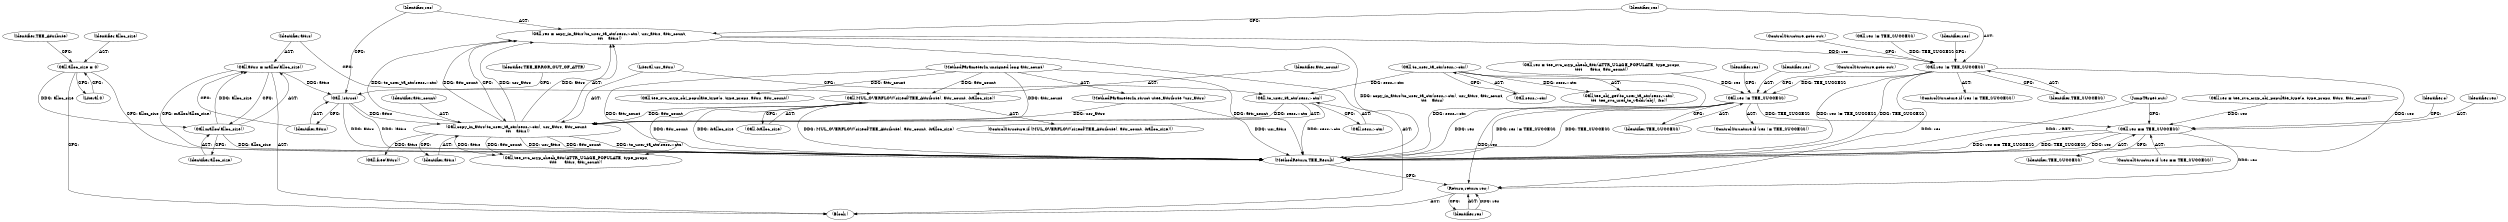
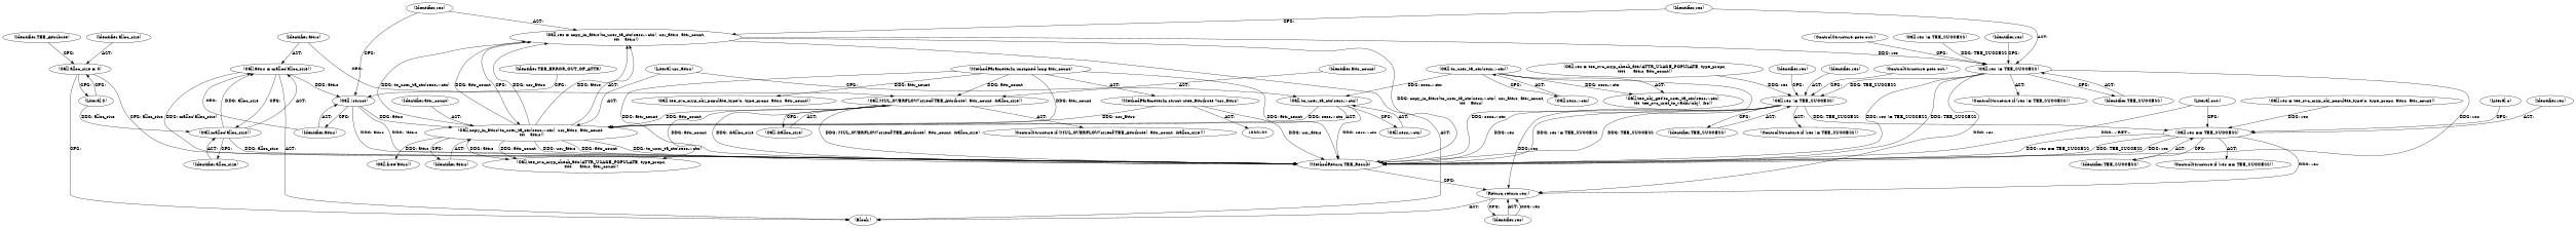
  digraph {
    n1 [label="(Call,res = copy_in_attrs(to_user_ta_ctx(sess->ctx), usr_attrs, attr_count,\n \t\t\t    attrs))"]
    n2 [label="(Call,copy_in_attrs(to_user_ta_ctx(sess->ctx), usr_attrs, attr_count,\n \t\t\t    attrs))"]
    n3 [label="(Call,res != TEE_SUCCESS)"]
    n4 [label="(Block,)"]
    n5 [label="(MethodReturn,TEE_Result)"]
    n6 [label="(Call,tee_svc_cryp_check_attr(ATTR_USAGE_POPULATE, type_props,\n\t\t\t\t      attrs, attr_count))"]
    n7 [label="(Call,free(attrs))"]
    n8 [label="(Identifier,attrs)"]
    n9 [label="(Call,res != TEE_SUCCESS)"]
    n10 [label="(Return,return res;)"]
    n11 [label="(ControlStructure,if (res != TEE_SUCCESS))"]
    n12 [label="(Identifier,TEE_SUCCESS)"]
    n13 [label="(Call,to_user_ta_ctx(sess->ctx))"]
    n14 [label="(Call,sess->ctx)"]
    n15 [label="(Call,to_user_ta_ctx(sess->ctx))"]
    n16 [label="(Call,sess->ctx)"]
    n17 [label="(Call,tee_obj_get(to_user_ta_ctx(sess->ctx),\n\t\t\t  tee_svc_uref_to_vaddr(obj), &o))"]
    n18 [label="(MethodParameterIn,struct utee_attribute *usr_attrs)"]
+   1000102
    n20 [label="(Call,MUL_OVERFLOW(sizeof(TEE_Attribute), attr_count, &alloc_size))"]
    n21 [label="(Call,&alloc_size)"]
    n22 [label="(ControlStructure,if (MUL_OVERFLOW(sizeof(TEE_Attribute), attr_count, &alloc_size)))"]
    n23 [label="(MethodParameterIn,unsigned long attr_count)"]
    n24 [label="(Call,tee_svc_cryp_obj_populate_type(o, type_props, attrs, attr_count))"]
    n25 [label="(Call,!struct)"]
    n26 [label="(Identifier,attrs)"]
    n27 [label="(Call,attrs = malloc(alloc_size))"]
    n28 [label="(Call,malloc(alloc_size))"]
    n29 [label="(Identifier,alloc_size)"]
    n30 [label="(Call,alloc_size = 0)"]
    n31 [label="(Literal,0)"]
    n32 [label="(Call,res == TEE_SUCCESS)"]
    n33 [label="(Identifier,TEE_SUCCESS)"]
    n34 [label="(ControlStructure,if (res != TEE_SUCCESS))"]
    n35 [label="(Identifier,res)"]
    n36 [label="(Identifier,TEE_SUCCESS)"]
    n37 [label="(ControlStructure,if (res == TEE_SUCCESS))"]
    n38 [label="(Identifier,attr_count)"]
    n39 [label="(Identifier,TEE_Attribute)"]
    n40 [label="(Identifier,attr_count)"]
    n41 [label="(Identifier,res)"]
    n42 [label="(Identifier,res)"]
    n43 [label="(Identifier,res)"]
    n44 [label="(ControlStructure,goto out;)"]
    n45 [label="(Call,res = tee_svc_cryp_check_attr(ATTR_USAGE_POPULATE, type_props,\n\t\t\t\t      attrs, attr_count))"]
    n46 [label="(Identifier,res)"]
    n47 [label="(Call,res = tee_svc_cryp_obj_populate_type(o, type_props, attrs, attr_count))"]
    n48 [label="(Identifier,TEE_ERROR_OUT_OF_ATTR)"]
    n49 [label="(Identifier,alloc_size)"]
    n50 [label="(ControlStructure,goto out;)"]
-   n51 [label="(Identifier,o)"]
+   n51 [label="(Literal,o)"]
    n52 [label="(Identifier,attrs)"]
    n53 [label="(Identifier,res)"]
    n54 [label="(Literal,usr_attrs)"]
-   n55 [label="(JumpTarget,out:)"]
+   n55 [label="(Literal,out:)"]
    n56 [label="(Call,res != TEE_SUCCESS)"]
    n57 [label="(Identifier,res)"]
    n1 -> n2 [label="CFG: "]
    n1 -> n3 [label="DDG: res"]
    n1 -> n4 [label="AST: "]
    n1 -> n5 [label="DDG: copy_in_attrs(to_user_ta_ctx(sess->ctx), usr_attrs, attr_count,\n \t\t\t    attrs)"]
    n2 -> n1 [label="AST: "]
    n2 -> n1 [label="DDG: to_user_ta_ctx(sess->ctx)"]
    n2 -> n1 [label="DDG: usr_attrs"]
    n2 -> n1 [label="DDG: attr_count"]
    n2 -> n1 [label="DDG: attrs"]
    n2 -> n5 [label="DDG: to_user_ta_ctx(sess->ctx)"]
    n2 -> n5 [label="DDG: usr_attrs"]
    n2 -> n5 [label="DDG: attr_count"]
    n2 -> n6 [label="DDG: attrs"]
    n2 -> n6 [label="DDG: attr_count"]
    n2 -> n7 [label="DDG: attrs"]
    n2 -> n8 [label="CFG: "]
    n3 -> n5 [label="DDG: res"]
    n3 -> n5 [label="DDG: res != TEE_SUCCESS"]
    n3 -> n5 [label="DDG: TEE_SUCCESS"]
    n3 -> n9 [label="DDG: TEE_SUCCESS"]
    n3 -> n10 [label="DDG: res"]
    n3 -> n11 [label="AST: "]
    n3 -> n12 [label="CFG: "]
    n5 -> n10 [label="CFG: "]
    n8 -> n2 [label="AST: "]
    n9 -> n5 [label="DDG: res != TEE_SUCCESS"]
    n9 -> n5 [label="DDG: TEE_SUCCESS"]
    n9 -> n5 [label="DDG: res"]
    n9 -> n10 [label="DDG: res"]
    n9 -> n32 [label="DDG: TEE_SUCCESS"]
    n9 -> n33 [label="CFG: "]
    n9 -> n34 [label="AST: "]
    n10 -> n4 [label="AST: "]
    n10 -> n35 [label="CFG: "]
    n12 -> n3 [label="AST: "]
    n13 -> n2 [label="AST: "]
    n13 -> n2 [label="DDG: sess->ctx"]
    n13 -> n5 [label="DDG: sess->ctx"]
    n13 -> n14 [label="CFG: "]
    n14 -> n13 [label="AST: "]
    n15 -> n5 [label="DDG: sess->ctx"]
    n15 -> n13 [label="DDG: sess->ctx"]
    n15 -> n16 [label="CFG: "]
    n15 -> n17 [label="AST: "]
    n15 -> n17 [label="DDG: sess->ctx"]
    n16 -> n15 [label="AST: "]
    n18 -> n2 [label="DDG: usr_attrs"]
    n18 -> n5 [label="DDG: usr_attrs"]
+   n18 -> 1000102 [label="AST: "]
    n20 -> n2 [label="DDG: attr_count"]
    n20 -> n5 [label="DDG: MUL_OVERFLOW(sizeof(TEE_Attribute), attr_count, &alloc_size)"]
    n20 -> n5 [label="DDG: attr_count"]
    n20 -> n5 [label="DDG: &alloc_size"]
    n20 -> n21 [label="CFG: "]
    n20 -> n22 [label="AST: "]
    n21 -> n20 [label="AST: "]
    n23 -> n2 [label="DDG: attr_count"]
    n23 -> n5 [label="DDG: attr_count"]
    n23 -> n6 [label="DDG: attr_count"]
    n23 -> n18 [label="AST: "]
    n23 -> n20 [label="DDG: attr_count"]
    n23 -> n24 [label="DDG: attr_count"]
    n25 -> n2 [label="DDG: attrs"]
    n25 -> n5 [label="DDG: attrs"]
    n25 -> n5 [label="DDG: !attrs"]
    n25 -> n26 [label="CFG: "]
    n26 -> n25 [label="AST: "]
    n26 -> n27 [label="CFG: "]
    n27 -> n4 [label="AST: "]
-   n27 -> n5 [label="CFG: malloc(alloc_size)"]
+   n27 -> n5 [label="DDG: malloc(alloc_size)"]
    n27 -> n25 [label="DDG: attrs"]
    n27 -> n28 [label="CFG: "]
    n28 -> n5 [label="DDG: alloc_size"]
    n28 -> n27 [label="AST: "]
    n28 -> n27 [label="DDG: alloc_size"]
    n28 -> n29 [label="CFG: "]
    n29 -> n28 [label="AST: "]
    n30 -> n4 [label="CFG: "]
    n30 -> n5 [label="CFG: alloc_size"]
-   n30 -> n28 [label="DDG: alloc_size"]
+   n31 -> n28 [label="DDG: alloc_size"]
    n30 -> n31 [label="CFG: "]
    n31 -> n30 [label="CFG: "]
    n32 -> n5 [label="DDG: res == TEE_SUCCESS"]
    n32 -> n5 [label="DDG: TEE_SUCCESS"]
    n32 -> n5 [label="DDG: res"]
    n32 -> n10 [label="DDG: res"]
    n32 -> n36 [label="CFG: "]
-   n37 -> n32 [label="AST: "]
+   n32 -> n37 [label="AST: "]
    n33 -> n9 [label="AST: "]
    n35 -> n10 [label="AST: "]
    n35 -> n10 [label="DDG: res"]
    n36 -> n32 [label="AST: "]
    n38 -> n20 [label="AST: "]
    n39 -> n30 [label="CFG: "]
    n40 -> n2 [label="AST: "]
    n41 -> n1 [label="AST: "]
    n41 -> n25 [label="CFG: "]
    n42 -> n3 [label="CFG: "]
    n43 -> n1 [label="CFG: "]
    n43 -> n3 [label="AST: "]
    n44 -> n9 [label="CFG: "]
    n45 -> n9 [label="DDG: res"]
    n46 -> n9 [label="CFG: "]
    n47 -> n32 [label="DDG: res"]
    n48 -> n25 [label="CFG: "]
    n49 -> n30 [label="AST: "]
    n50 -> n3 [label="CFG: "]
    n51 -> n32 [label="CFG: "]
    n52 -> n20 [label="CFG: "]
    n52 -> n27 [label="AST: "]
    n53 -> n32 [label="AST: "]
    n54 -> n2 [label="AST: "]
    n54 -> n13 [label="CFG: "]
    n55 -> n5 [label="DDG: <RET>"]
    n55 -> n32 [label="CFG: "]
    n56 -> n3 [label="DDG: TEE_SUCCESS"]
    n57 -> n9 [label="AST: "]
  }
